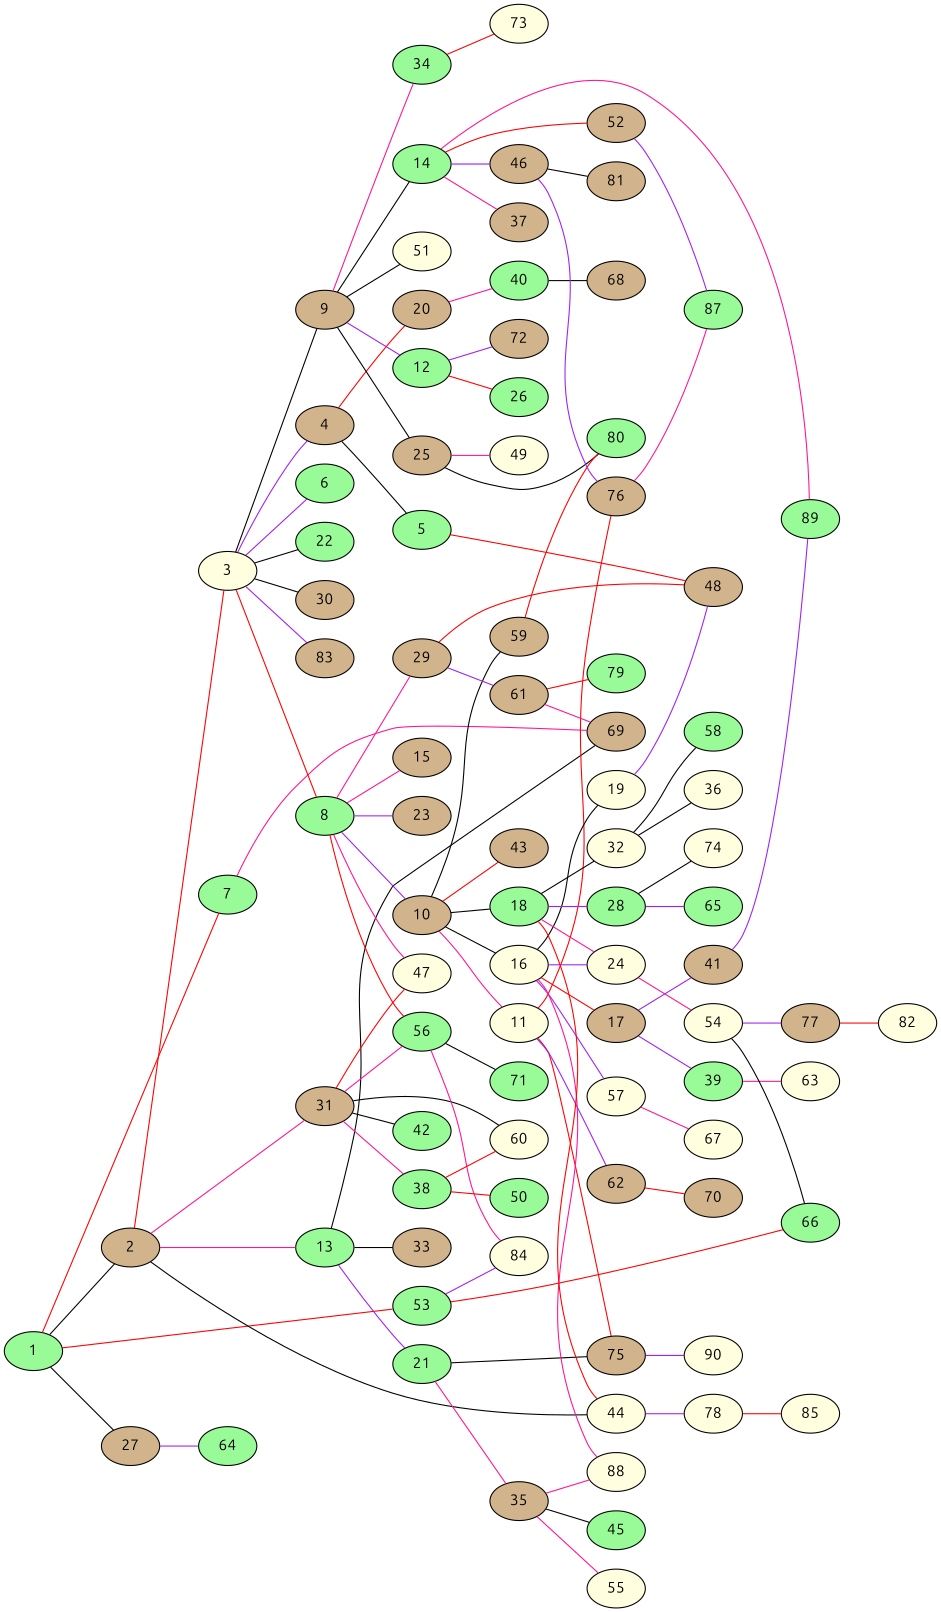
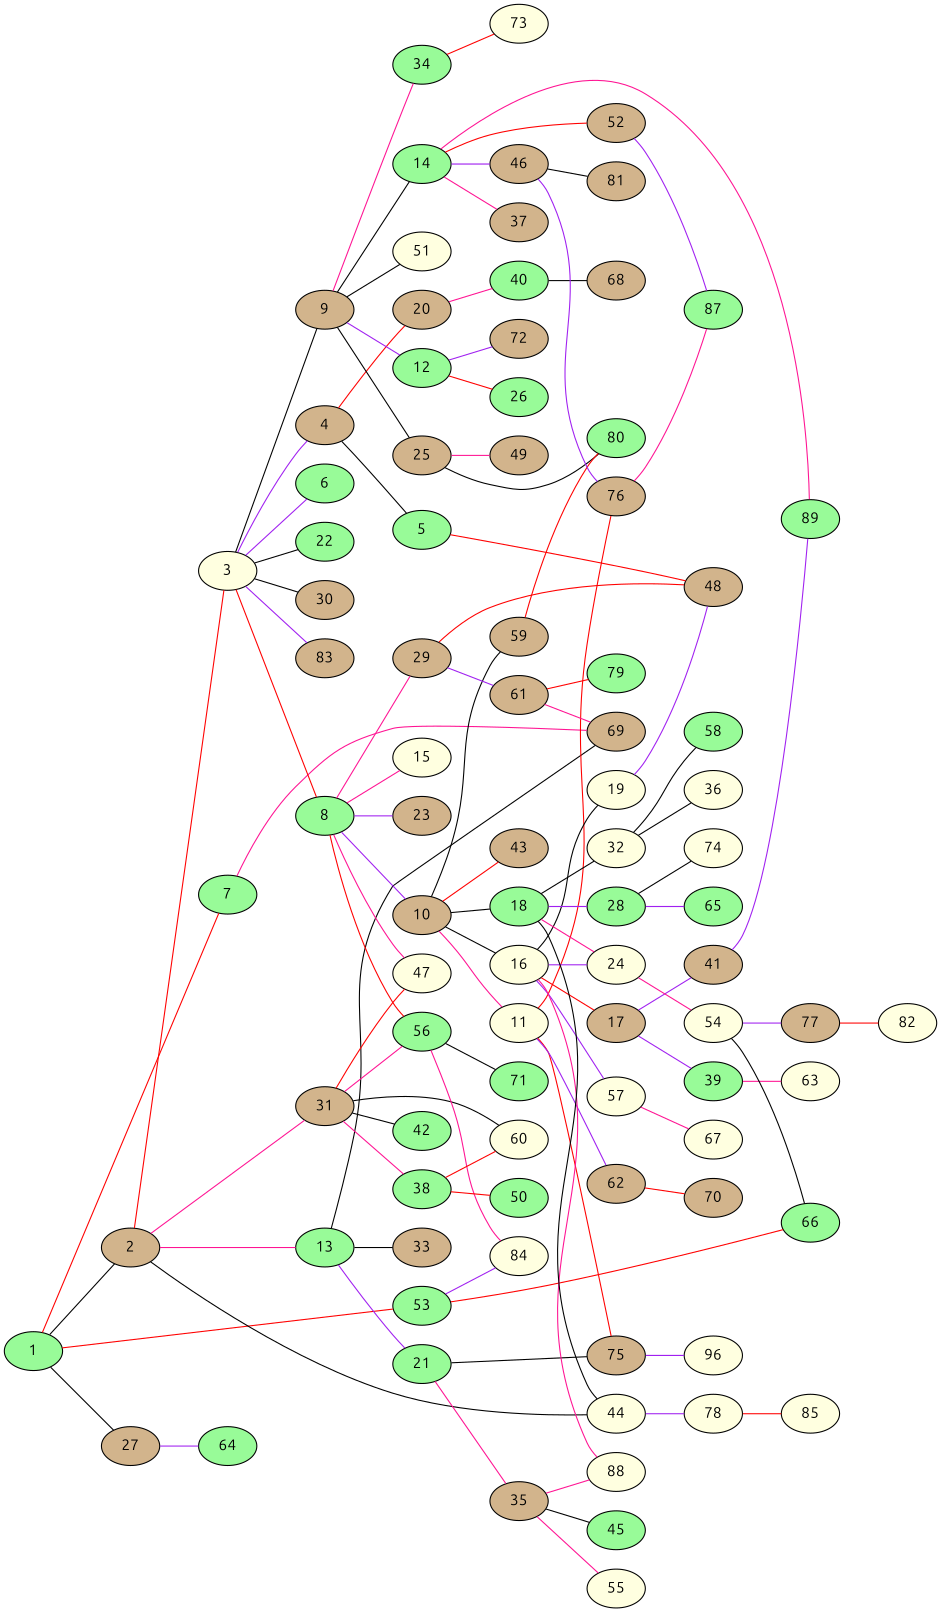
  graph {
    fontname=Ubuntu
    rankdir=LR
    node [fillcolor=tan fontname=Ubuntu style=filled]
    edge [color=black fontname=Ubuntu]
    1 [fillcolor=palegreen]
    2
    7 [fillcolor=palegreen]
    27
    53 [fillcolor=palegreen]
    3 [fillcolor=lightyellow]
    13 [fillcolor=palegreen]
    31
    44 [fillcolor=lightyellow]
    69
    64 [fillcolor=palegreen]
    66 [fillcolor=palegreen]
    84 [fillcolor=lightyellow]
    4
    6 [fillcolor=palegreen]
    8 [fillcolor=palegreen]
    9
    22 [fillcolor=palegreen]
    30
    83
    21 [fillcolor=palegreen]
    33
    47 [fillcolor=lightyellow]
    56 [fillcolor=palegreen]
    38 [fillcolor=palegreen]
    42 [fillcolor=palegreen]
    60 [fillcolor=lightyellow]
    78 [fillcolor=lightyellow]
    5 [fillcolor=palegreen]
    20
    10
-   15
+   15 [fillcolor=lightyellow]
    23
    29
    12 [fillcolor=palegreen]
    14 [fillcolor=palegreen]
    25
    34 [fillcolor=palegreen]
    51 [fillcolor=lightyellow]
    75
    35
    71 [fillcolor=palegreen]
    50 [fillcolor=palegreen]
    85 [fillcolor=lightyellow]
    48
    40 [fillcolor=palegreen]
    11 [fillcolor=lightyellow]
    16 [fillcolor=lightyellow]
    18 [fillcolor=palegreen]
    43
    59
    61
    26 [fillcolor=palegreen]
    72
    37
    46
    52
    89 [fillcolor=palegreen]
-   49 [fillcolor=lightyellow]
+   49
    80 [fillcolor=palegreen]
    73 [fillcolor=lightyellow]
    68
    62
    76
    17
    19 [fillcolor=lightyellow]
    24 [fillcolor=lightyellow]
    57 [fillcolor=lightyellow]
    88 [fillcolor=lightyellow]
    28 [fillcolor=palegreen]
    32 [fillcolor=lightyellow]
    79 [fillcolor=palegreen]
    81
    87 [fillcolor=palegreen]
    70
-   90 [fillcolor=lightyellow]
+   90 [fillcolor=lightyellow label=96]
    39 [fillcolor=palegreen]
    41
    54 [fillcolor=lightyellow]
    67 [fillcolor=lightyellow]
    65 [fillcolor=palegreen]
    74 [fillcolor=lightyellow]
    36 [fillcolor=lightyellow]
    58 [fillcolor=palegreen]
    45 [fillcolor=palegreen]
    55 [fillcolor=lightyellow]
    63 [fillcolor=lightyellow]
    77
    82 [fillcolor=lightyellow]
    1 -- 2
    1 -- 7 [color=red]
    1 -- 27
    1 -- 53 [color=red]
    2 -- 3 [color=red]
    2 -- 13 [color=deeppink]
    2 -- 31 [color=deeppink]
    2 -- 44
    7 -- 69 [color=deeppink]
    27 -- 64 [color=purple]
    53 -- 66 [color=red]
    53 -- 84 [color=purple]
    3 -- 4 [color=purple]
    3 -- 6 [color=purple]
    3 -- 8 [color=red]
    3 -- 9
    3 -- 22
    3 -- 30
    3 -- 83 [color=purple]
    13 -- 69
    13 -- 21 [color=purple]
    13 -- 33
    31 -- 47 [color=red]
    31 -- 56 [color=deeppink]
    31 -- 38 [color=deeppink]
    31 -- 42
    31 -- 60
    44 -- 78 [color=purple]
    4 -- 5
    4 -- 20 [color=red]
    8 -- 47 [color=deeppink]
    8 -- 56 [color=red]
    8 -- 10 [color=purple]
    8 -- 15 [color=deeppink]
    8 -- 23 [color=purple]
    8 -- 29 [color=deeppink]
    9 -- 12 [color=purple]
    9 -- 14
    9 -- 25
    9 -- 34 [color=deeppink]
    9 -- 51
    21 -- 75
    21 -- 35 [color=deeppink]
    56 -- 84 [color=deeppink]
    56 -- 71
    38 -- 60 [color=red]
    38 -- 50 [color=red]
    78 -- 85 [color=red]
    5 -- 48 [color=red]
    20 -- 40 [color=deeppink]
    10 -- 11 [color=deeppink]
    10 -- 16
    10 -- 18
    10 -- 43 [color=red]
    10 -- 59
    29 -- 48 [color=red]
    29 -- 61 [color=purple]
    12 -- 26 [color=red]
    12 -- 72 [color=purple]
    14 -- 37 [color=deeppink]
    14 -- 46 [color=purple]
    14 -- 52 [color=red]
    14 -- 89 [color=deeppink]
    25 -- 49 [color=deeppink]
    25 -- 80
    34 -- 73 [color=red]
    75 -- 90 [color=purple]
    35 -- 88 [color=deeppink]
    35 -- 45
    35 -- 55 [color=deeppink]
    40 -- 68
    11 -- 75 [color=red]
    11 -- 62 [color=purple]
    11 -- 76 [color=red]
    16 -- 17 [color=red]
    16 -- 19
    16 -- 24 [color=purple]
    16 -- 57 [color=purple]
    16 -- 88 [color=deeppink]
-   18 -- 44 [color=red]
+   18 -- 44
    18 -- 24 [color=deeppink]
    18 -- 28 [color=purple]
    18 -- 32
    59 -- 80 [color=red]
    61 -- 69 [color=deeppink]
    61 -- 79 [color=red]
    46 -- 76 [color=purple]
    46 -- 81
    52 -- 87 [color=purple]
    62 -- 70 [color=red]
    76 -- 87 [color=deeppink]
    17 -- 39 [color=purple]
    17 -- 41 [color=purple]
    19 -- 48 [color=purple]
    24 -- 54 [color=deeppink]
    57 -- 67 [color=deeppink]
    28 -- 65 [color=purple]
    28 -- 74
    32 -- 36
    32 -- 58
    39 -- 63 [color=deeppink]
    41 -- 89 [color=purple]
    54 -- 66
    54 -- 77 [color=purple]
    77 -- 82 [color=red]
  }
